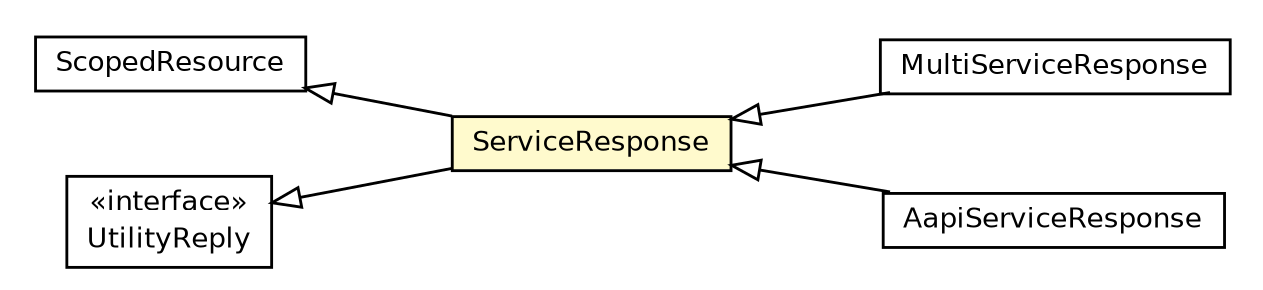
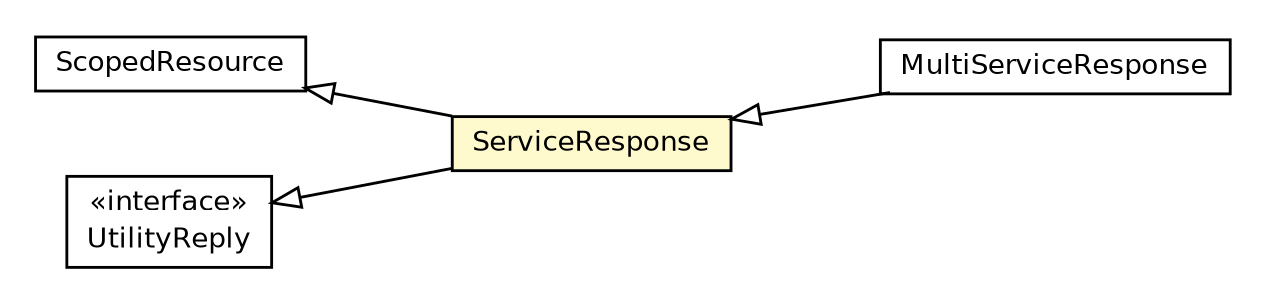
  digraph {
    nodesep=0.25
    rankdir=LR
    ranksep=0.5
    node [fontcolor=black fontname=Helvetica fontsize=10.0 shape=plaintext]
    edge [arrowtail=empty dir=back fontname=Helvetica fontsize=10 headport=p labelfontname=Helvetica labelfontsize=10 tailport=p]
    n1 [label=<<table title="org.universAAL.middleware.rdf.ScopedResource" border="0" cellborder="1" cellspacing="0" cellpadding="2" port="p" href="../rdf/ScopedResource.html"> 		<tr><td><table border="0" cellspacing="0" cellpadding="1"> <tr><td align="center" balign="center"> ScopedResource </td></tr> 		</table></td></tr> 		</table>>]
    n2 [label=<<table title="org.universAAL.middleware.service.ServiceResponse" border="0" cellborder="1" cellspacing="0" cellpadding="2" port="p" bgcolor="lemonChiffon" href="./ServiceResponse.html"> 		<tr><td><table border="0" cellspacing="0" cellpadding="1"> <tr><td align="center" balign="center"> ServiceResponse </td></tr> 		</table></td></tr> 		</table>>]
    n3 [label=<<table title="org.universAAL.middleware.service.MultiServiceResponse" border="0" cellborder="1" cellspacing="0" cellpadding="2" port="p" href="./MultiServiceResponse.html"> 		<tr><td><table border="0" cellspacing="0" cellpadding="1"> <tr><td align="center" balign="center"> MultiServiceResponse </td></tr> 		</table></td></tr> 		</table>>]
-   n4 [label=<<table title="org.universAAL.middleware.service.aapi.AapiServiceResponse" border="0" cellborder="1" cellspacing="0" cellpadding="2" port="p" href="./aapi/AapiServiceResponse.html"> 		<tr><td><table border="0" cellspacing="0" cellpadding="1"> <tr><td align="center" balign="center"> AapiServiceResponse </td></tr> 		</table></td></tr> 		</table>>]
    n5 [label=<<table title="org.universAAL.middleware.bus.model.matchable.UtilityReply" border="0" cellborder="1" cellspacing="0" cellpadding="2" port="p" href="../bus/model/matchable/UtilityReply.html"> 		<tr><td><table border="0" cellspacing="0" cellpadding="1"> <tr><td align="center" balign="center"> &#171;interface&#187; </td></tr> <tr><td align="center" balign="center"> UtilityReply </td></tr> 		</table></td></tr> 		</table>>]
    n1 -> n2
    n2 -> n3
-   n2 -> n4
    n5 -> n2 [style=solid]
  }
